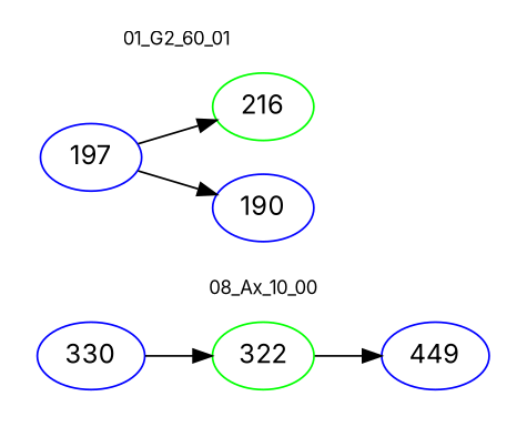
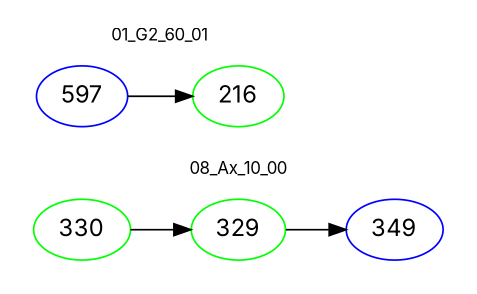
  digraph {
    fontname=Inter
    rankdir=LR
    node [color=blue fontname=Inter]
    edge [color=black fontname=Inter]
-   n1 [label=330]
-   n2 [color=green label=322]
-   n3 [label=449]
-   n4 [label=197]
-   n5 [label=190]
+   n1 [color=green label=330]
+   n2 [color=green label=329]
+   n3 [label=349]
+   n4 [label=597]
    n6 [color=green label=216]
    subgraph cluster_1 {
      color=white
      fontsize=10
      label="08_Ax_10_00"
      n1
      n2
      n3
    }
    subgraph cluster_2 {
      color=white
      fontsize=10
      label="01_G2_60_01"
      n4
-     n5
      n6
    }
    n1 -> n2
    n2 -> n3
-   n4 -> n5
    n4 -> n6
  }
